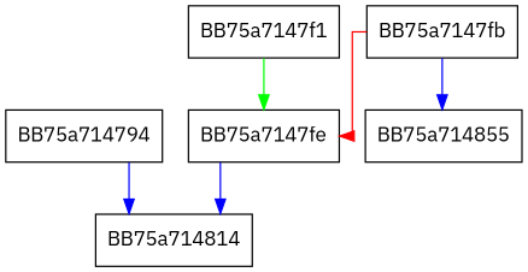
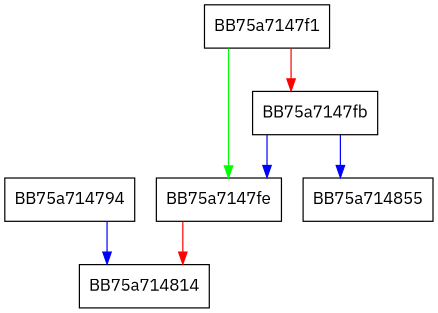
  digraph {
    fontname="IBM Plex Sans"
    splines=ortho
    node [fontname="IBM Plex Sans" shape=box]
    edge [color=blue fontname="IBM Plex Sans"]
    BB75a714794
    BB75a714814
    BB75a7147f1
    BB75a7147fe
    BB75a7147fb
    BB75a714855
    BB75a714794 -> BB75a714814
    BB75a7147f1 -> BB75a7147fe [color=green]
-   BB75a7147fe -> BB75a714814
-   BB75a7147fb -> BB75a7147fe [color=red]
+   BB75a7147f1 -> BB75a7147fb [color=red]
+   BB75a7147fe -> BB75a714814 [color=red]
+   BB75a7147fb -> BB75a7147fe
    BB75a7147fb -> BB75a714855
  }
